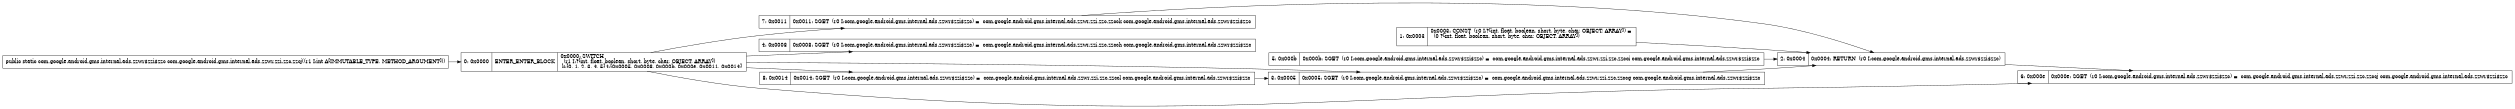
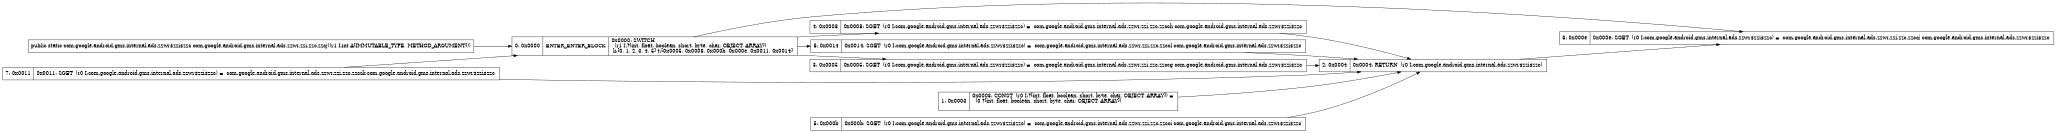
  digraph {
    rankdir=LR
    node [shape=record]
    n1 [label="{0\:\ 0x0000|ENTER_ENTER_BLOCK\l|0x0000: SWITCH  \l  (r1 I:?[int, float, boolean, short, byte, char, OBJECT, ARRAY])\l k:[0, 1, 2, 3, 4, 5] t:[0x0005, 0x0008, 0x000b, 0x000e, 0x0011, 0x0014] \l}"]
    n2 [label="{3\:\ 0x0005|0x0005: SGET  (r0 I:com.google.android.gms.internal.ads.zzwr$zzi$zzc) =  com.google.android.gms.internal.ads.zzwr.zzi.zzc.zzccg com.google.android.gms.internal.ads.zzwr$zzi$zzc \l}"]
    n3 [label="{4\:\ 0x0008|0x0008: SGET  (r0 I:com.google.android.gms.internal.ads.zzwr$zzi$zzc) =  com.google.android.gms.internal.ads.zzwr.zzi.zzc.zzcch com.google.android.gms.internal.ads.zzwr$zzi$zzc \l}"]
    n4 [label="{6\:\ 0x000e|0x000e: SGET  (r0 I:com.google.android.gms.internal.ads.zzwr$zzi$zzc) =  com.google.android.gms.internal.ads.zzwr.zzi.zzc.zzccj com.google.android.gms.internal.ads.zzwr$zzi$zzc \l}"]
    n5 [label="{7\:\ 0x0011|0x0011: SGET  (r0 I:com.google.android.gms.internal.ads.zzwr$zzi$zzc) =  com.google.android.gms.internal.ads.zzwr.zzi.zzc.zzcck com.google.android.gms.internal.ads.zzwr$zzi$zzc \l}"]
    n6 [label="{8\:\ 0x0014|0x0014: SGET  (r0 I:com.google.android.gms.internal.ads.zzwr$zzi$zzc) =  com.google.android.gms.internal.ads.zzwr.zzi.zzc.zzccl com.google.android.gms.internal.ads.zzwr$zzi$zzc \l}"]
    n7 [label="{1\:\ 0x0003|0x0003: CONST  (r0 I:?[int, float, boolean, short, byte, char, OBJECT, ARRAY]) = \l  (0 ?[int, float, boolean, short, byte, char, OBJECT, ARRAY])\l \l}"]
    n8 [label="{2\:\ 0x0004|0x0004: RETURN  (r0 I:com.google.android.gms.internal.ads.zzwr$zzi$zzc) \l}"]
    n9 [label="{5\:\ 0x000b|0x000b: SGET  (r0 I:com.google.android.gms.internal.ads.zzwr$zzi$zzc) =  com.google.android.gms.internal.ads.zzwr.zzi.zzc.zzcci com.google.android.gms.internal.ads.zzwr$zzi$zzc \l}"]
    n10 [label="{public static com.google.android.gms.internal.ads.zzwr$zzi$zzc com.google.android.gms.internal.ads.zzwr.zzi.zzc.zzcj((r1 I:int A[IMMUTABLE_TYPE, METHOD_ARGUMENT])) }"]
    n1 -> n2
    n1 -> n3
    n1 -> n4
-   n1 -> n5
+   n5 -> n1
    n1 -> n6
    n2 -> n8
+   n3 -> n8
    n5 -> n8
-   n6 -> n2
+   n6 -> n8
    n7 -> n8
    n8 -> n4
    n9 -> n8
    n10 -> n1
  }
